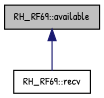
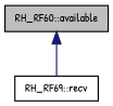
  digraph {
    rankdir=TB
    fontname="Patrick Hand"
    node [color=black fontname="Patrick Hand" fontsize=10 shape=record style=filled]
-   n1 [fillcolor=grey75 fontcolor=black height=0.2 label="RH_RF69::available" width=0.4]
+   n1 [fillcolor=grey75 fontcolor=black height=0.2 label="RH_RF60::available" width=0.4]
    n2 [fillcolor=white height=0.2 label="RH_RF69::recv" width=0.4]
    n1 -> n2 [color=midnightblue dir=back fontname="Patrick Hand" fontsize=10 labelfontname=Helvetica labelfontsize=10 style=solid]
  }
